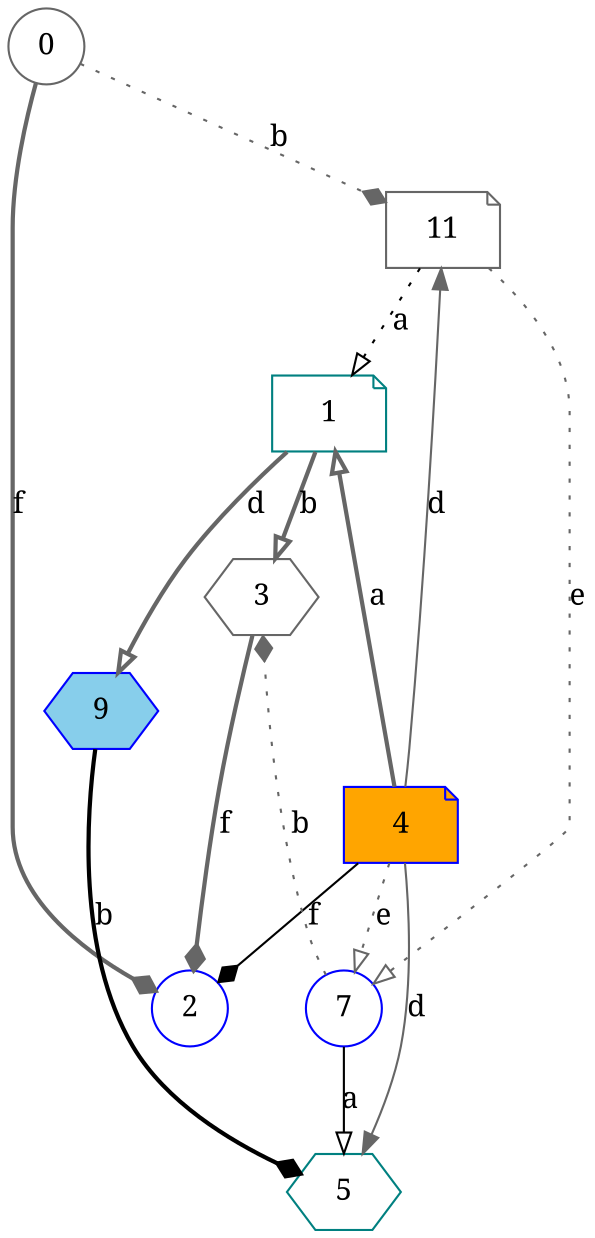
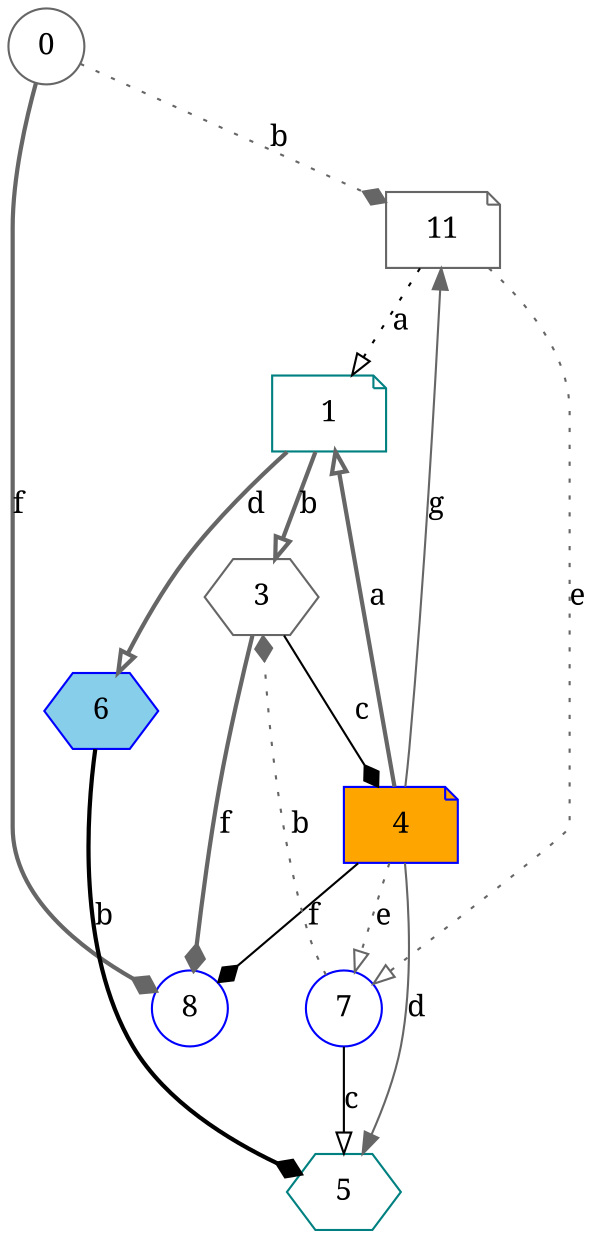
  strict digraph {
    fontname="Noto Serif"
    node [color=blue fillcolor=white fontname="Noto Serif" shape=circle style=filled]
    edge [arrowhead=diamond color=gray40 fontname="Noto Serif" style=bold]
-   8 [label=2]
+   8
    0 [color=gray40]
    11 [color=gray40 shape=note]
    3 [color=gray40 shape=hexagon]
    4 [fillcolor=orange shape=note]
    1 [color=teal shape=note]
-   6 [fillcolor=skyblue shape=hexagon label=9]
+   6 [fillcolor=skyblue shape=hexagon]
    5 [color=teal shape=hexagon]
    7
    0 -> 8 [label=f]
    0 -> 11 [label=b style=dotted]
    11 -> 1 [arrowhead=onormal color=black label=a style=dotted]
    11 -> 7 [arrowhead=onormal label=e style=dotted]
    3 -> 8 [label=f]
+   3 -> 4 [color=black label=c style=solid]
    4 -> 8 [color=black label=f style=solid]
-   4 -> 11 [arrowhead=normal label=d style=solid]
+   4 -> 11 [arrowhead=normal label=g style=solid]
    4 -> 1 [arrowhead=onormal label=a]
    4 -> 5 [arrowhead=normal label=d style=solid]
    4 -> 7 [arrowhead=onormal label=e style=dotted]
    1 -> 3 [arrowhead=onormal label=b]
    1 -> 6 [arrowhead=onormal label=d]
    6 -> 5 [color=black label=b]
    7 -> 3 [label=b style=dotted]
-   7 -> 5 [arrowhead=onormal color=black label=a style=solid]
+   7 -> 5 [arrowhead=onormal color=black label=c style=solid]
  }
